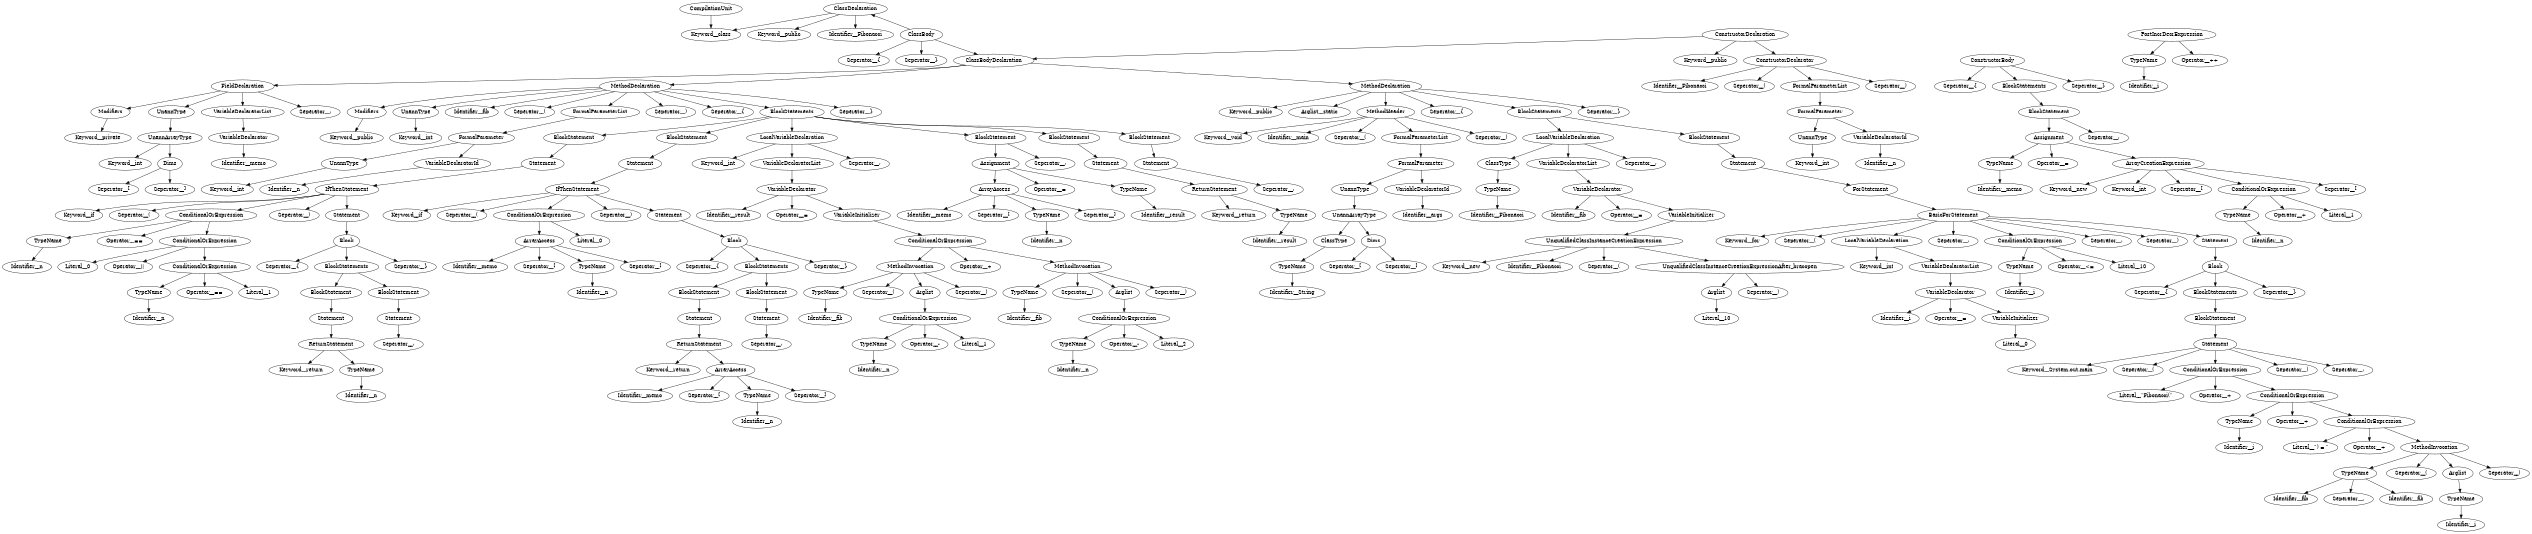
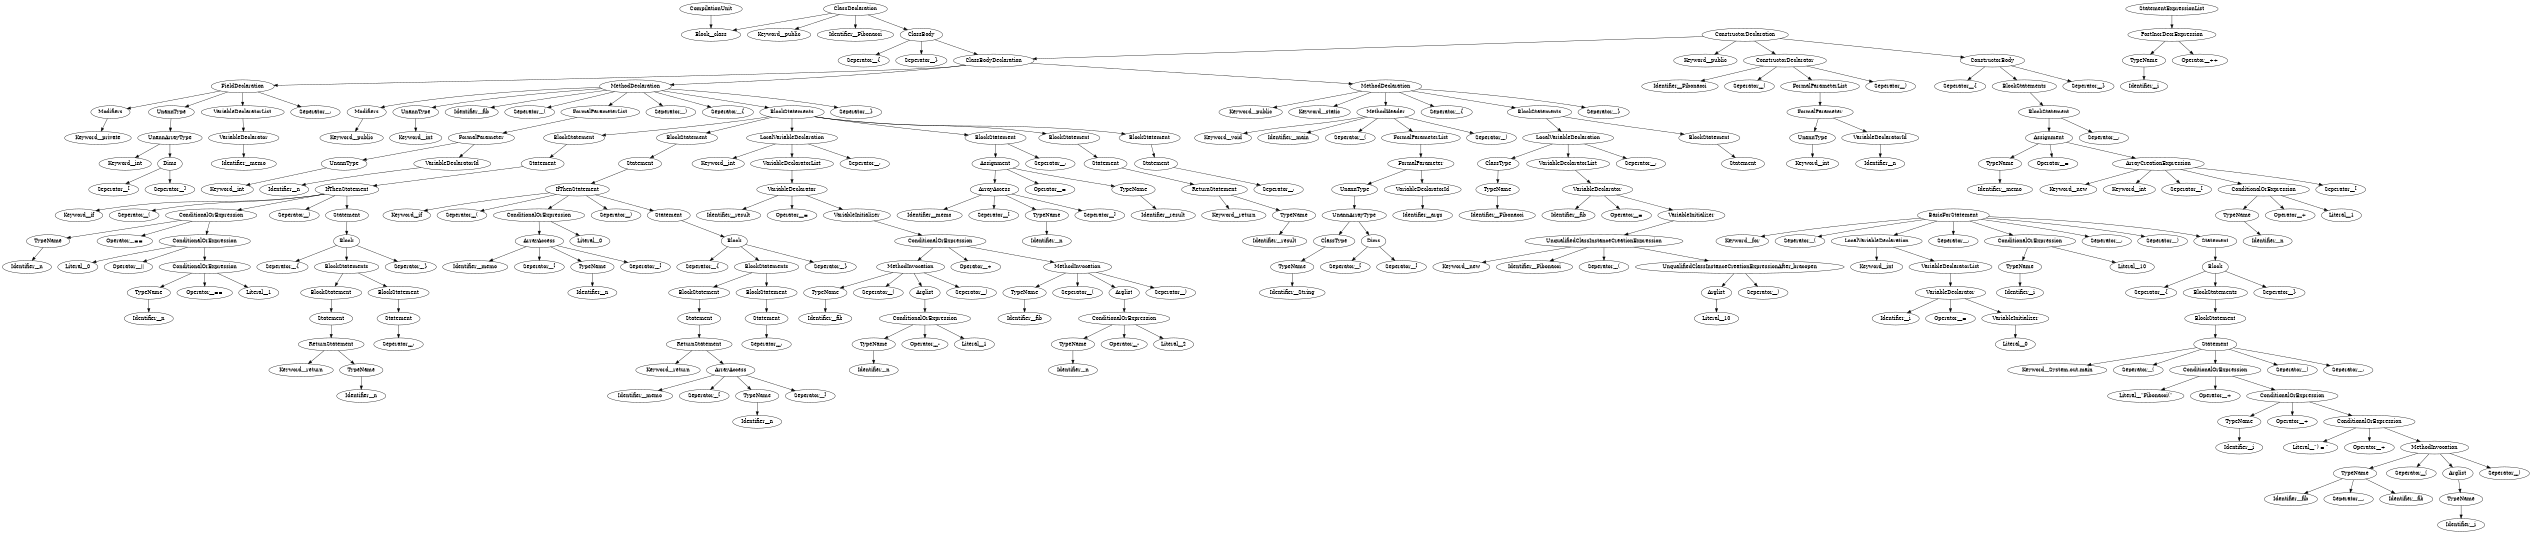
  digraph {
    n1 [label=CompilationUnit]
-   n2 [label=Keyword__class]
+   n2 [label=Block__class]
    n3 [label=ClassDeclaration]
    n4 [label=Keyword__public]
    n5 [label=Identifier__Fibonacci]
    n6 [label=ClassBody]
    n7 [label="Seperator__{"]
    n8 [label=ClassBodyDeclaration]
    n9 [label="Seperator__}"]
    n10 [label=FieldDeclaration]
    n11 [label=MethodDeclaration]
    n12 [label=MethodDeclaration]
    n13 [label=Modifiers]
    n14 [label=UnannType]
    n15 [label=VariableDeclaratorList]
    n16 [label="Seperator__;"]
    n17 [label=ConstructorDeclaration]
    n18 [label=Keyword__public]
    n19 [label=ConstructorDeclarator]
    n20 [label=ConstructorBody]
    n21 [label=Modifiers]
    n22 [label=UnannType]
    n23 [label=Identifier__fib]
    n24 [label="Seperator__("]
    n25 [label=FormalParameterList]
    n26 [label="Seperator__)"]
    n27 [label="Seperator__{"]
    n28 [label=BlockStatements]
    n29 [label="Seperator__}"]
    n30 [label=Keyword__public]
-   n31 [label=Arglist__static]
+   n31 [label=Keyword__static]
    n32 [label=MethodHeader]
    n33 [label="Seperator__{"]
    n34 [label=BlockStatements]
    n35 [label="Seperator__}"]
    n36 [label=Keyword__private]
    n37 [label=UnannArrayType]
    n38 [label=VariableDeclarator]
    n39 [label=Keyword__int]
    n40 [label=Dims]
    n41 [label="Seperator__["]
    n42 [label="Seperator__]"]
    n43 [label=Identifier__memo]
    n44 [label=Identifier__Fibonacci]
    n45 [label="Seperator__("]
    n46 [label=FormalParameterList]
    n47 [label="Seperator__)"]
    n48 [label="Seperator__{"]
    n49 [label=BlockStatements]
    n50 [label="Seperator__}"]
    n51 [label=FormalParameter]
    n52 [label=UnannType]
    n53 [label=VariableDeclaratorId]
    n54 [label=Keyword__int]
    n55 [label=Identifier__n]
    n56 [label=BlockStatement]
    n57 [label=Assignment]
    n58 [label="Seperator__;"]
    n59 [label=TypeName]
    n60 [label="Operator__="]
    n61 [label=ArrayCreationExpression]
    n62 [label=Identifier__memo]
    n63 [label=Keyword__new]
    n64 [label=Keyword__int]
    n65 [label="Seperator__["]
    n66 [label=ConditionalOrExpression]
    n67 [label="Seperator__["]
    n68 [label=TypeName]
    n69 [label="Operator__+"]
    n70 [label=Literal__1]
    n71 [label=Identifier__n]
    n72 [label=Keyword__public]
    n73 [label=Keyword__int]
    n74 [label=FormalParameter]
    n75 [label=BlockStatement]
    n76 [label=BlockStatement]
    n77 [label=LocalVariableDeclaration]
    n78 [label=BlockStatement]
    n79 [label=BlockStatement]
    n80 [label=BlockStatement]
    n81 [label=UnannType]
    n82 [label=VariableDeclaratorId]
    n83 [label=Keyword__int]
    n84 [label=Identifier__n]
    n85 [label=Statement]
    n86 [label=Statement]
    n87 [label=Keyword__int]
    n88 [label=VariableDeclaratorList]
    n89 [label="Seperator__;"]
    n90 [label=Assignment]
    n91 [label="Seperator__;"]
    n92 [label=Statement]
    n93 [label=Statement]
    n94 [label=IfThenStatement]
    n95 [label=Keyword__if]
    n96 [label="Seperator__("]
    n97 [label=ConditionalOrExpression]
    n98 [label="Seperator__)"]
    n99 [label=Statement]
    n100 [label=TypeName]
    n101 [label="Operator__=="]
    n102 [label=ConditionalOrExpression]
    n103 [label=Block]
    n104 [label=Identifier__n]
    n105 [label=Literal__0]
    n106 [label="Operator__||"]
    n107 [label=ConditionalOrExpression]
    n108 [label=TypeName]
    n109 [label="Operator__=="]
    n110 [label=Literal__1]
    n111 [label=Identifier__n]
    n112 [label="Seperator__{"]
    n113 [label=BlockStatements]
    n114 [label="Seperator__}"]
    n115 [label=BlockStatement]
    n116 [label=BlockStatement]
    n117 [label=Statement]
    n118 [label=Statement]
    n119 [label=ReturnStatement]
    n120 [label=Keyword__return]
    n121 [label=TypeName]
    n122 [label=Identifier__n]
    n123 [label="Seperator__;"]
    n124 [label=IfThenStatement]
    n125 [label=Keyword__if]
    n126 [label="Seperator__("]
    n127 [label=ConditionalOrExpression]
    n128 [label="Seperator__)"]
    n129 [label=Statement]
    n130 [label=ArrayAccess]
    n131 [label=Literal__0]
    n132 [label=Block]
    n133 [label=Identifier__memo]
    n134 [label="Seperator__["]
    n135 [label=TypeName]
    n136 [label="Seperator__]"]
    n137 [label=Identifier__n]
    n138 [label="Seperator__{"]
    n139 [label=BlockStatements]
    n140 [label="Seperator__}"]
    n141 [label=BlockStatement]
    n142 [label=BlockStatement]
    n143 [label=Statement]
    n144 [label=Statement]
    n145 [label=ReturnStatement]
    n146 [label=Keyword__return]
    n147 [label=ArrayAccess]
    n148 [label=Identifier__memo]
    n149 [label="Seperator__["]
    n150 [label=TypeName]
    n151 [label="Seperator__]"]
    n152 [label=Identifier__n]
    n153 [label="Seperator__;"]
    n154 [label=VariableDeclarator]
    n155 [label=Identifier__result]
    n156 [label="Operator__="]
    n157 [label=VariableInitializer]
    n158 [label=ConditionalOrExpression]
    n159 [label=MethodInvocation]
    n160 [label="Operator__+"]
    n161 [label=MethodInvocation]
    n162 [label=TypeName]
    n163 [label="Seperator__("]
    n164 [label=Arglist]
    n165 [label="Seperator__)"]
    n166 [label=TypeName]
    n167 [label="Seperator__("]
    n168 [label=Arglist]
    n169 [label="Seperator__)"]
    n170 [label=Identifier__fib]
    n171 [label=ConditionalOrExpression]
    n172 [label=TypeName]
    n173 [label="Operator__-"]
    n174 [label=Literal__1]
    n175 [label=Identifier__n]
    n176 [label=Identifier__fib]
    n177 [label=ConditionalOrExpression]
    n178 [label=TypeName]
    n179 [label="Operator__-"]
    n180 [label=Literal__2]
    n181 [label=Identifier__n]
    n182 [label=ArrayAccess]
    n183 [label="Operator__="]
    n184 [label=TypeName]
    n185 [label=Identifier__memo]
    n186 [label="Seperator__["]
    n187 [label=TypeName]
    n188 [label="Seperator__]"]
    n189 [label=Identifier__result]
    n190 [label=Identifier__n]
    n191 [label=ReturnStatement]
    n192 [label=Keyword__return]
    n193 [label=TypeName]
    n194 [label=Identifier__result]
    n195 [label="Seperator__;"]
    n196 [label=Keyword__void]
    n197 [label=Identifier__main]
    n198 [label="Seperator__("]
    n199 [label=FormalParameterList]
    n200 [label="Seperator__)"]
    n201 [label=LocalVariableDeclaration]
    n202 [label=BlockStatement]
    n203 [label=FormalParameter]
    n204 [label=UnannType]
    n205 [label=VariableDeclaratorId]
    n206 [label=UnannArrayType]
    n207 [label=Identifier__args]
    n208 [label=ClassType]
    n209 [label=Dims]
    n210 [label=TypeName]
    n211 [label="Seperator__["]
    n212 [label="Seperator__]"]
    n213 [label=Identifier__String]
    n214 [label=ClassType]
    n215 [label=VariableDeclaratorList]
    n216 [label="Seperator__;"]
    n217 [label=Statement]
    n218 [label=TypeName]
    n219 [label=VariableDeclarator]
    n220 [label=Identifier__Fibonacci]
    n221 [label=Identifier__fib]
    n222 [label="Operator__="]
    n223 [label=VariableInitializer]
    n224 [label=UnqualifiedClassInstanceCreationExpression]
    n225 [label=Keyword__new]
    n226 [label=Identifier__Fibonacci]
    n227 [label="Seperator__("]
    n228 [label=UnqualifiedClassInstanceCreationExpressionAfter_bracopen]
    n229 [label=Arglist]
    n230 [label="Seperator__)"]
    n231 [label=Literal__10]
-   n232 [label=ForStatement]
    n233 [label=BasicForStatement]
    n234 [label=Keyword__for]
    n235 [label="Seperator__("]
    n236 [label=LocalVariableDeclaration]
    n237 [label="Seperator__;"]
    n238 [label=ConditionalOrExpression]
    n239 [label="Seperator__;"]
    n240 [label="Seperator__)"]
    n241 [label=Statement]
    n242 [label=Keyword__int]
    n243 [label=VariableDeclaratorList]
    n244 [label=TypeName]
-   n245 [label="Operator__<="]
    n246 [label=Literal__10]
+   n247 [label=StatementExpressionList]
    n248 [label=PostIncrDecrExpression]
    n249 [label=Block]
    n250 [label=VariableDeclarator]
    n251 [label=Identifier__i]
    n252 [label="Operator__="]
    n253 [label=VariableInitializer]
    n254 [label=Literal__0]
    n255 [label=Identifier__i]
    n256 [label=TypeName]
    n257 [label="Operator__++"]
    n258 [label=Identifier__i]
    n259 [label="Seperator__{"]
    n260 [label=BlockStatements]
    n261 [label="Seperator__}"]
    n262 [label=BlockStatement]
    n263 [label=Statement]
    n264 [label="Keyword__System.out.main"]
    n265 [label="Seperator__("]
    n266 [label=ConditionalOrExpression]
    n267 [label="Seperator__)"]
    n268 [label="Seperator__;"]
    n269 [label="Literal__\"Fibonacci(\""]
    n270 [label="Operator__+"]
    n271 [label=ConditionalOrExpression]
    n272 [label=TypeName]
    n273 [label="Operator__+"]
    n274 [label=ConditionalOrExpression]
    n275 [label=Identifier__i]
    n276 [label="Literal__\") = \""]
    n277 [label="Operator__+"]
    n278 [label=MethodInvocation]
    n279 [label=TypeName]
    n280 [label="Seperator__("]
    n281 [label=Arglist]
    n282 [label="Seperator__)"]
    n283 [label=Identifier__fib]
    n284 [label="Seperator__."]
    n285 [label=Identifier__fib]
    n286 [label=TypeName]
    n287 [label=Identifier__i]
    n1 -> n2
    n3 -> n2
    n3 -> n4
    n3 -> n5
-   n6 -> n3
+   n3 -> n6
    n6 -> n7
    n6 -> n8
    n6 -> n9
    n8 -> n10
    n8 -> n11
    n8 -> n12
    n10 -> n13
    n10 -> n14
    n10 -> n15
    n10 -> n16
    n11 -> n21
    n11 -> n22
    n11 -> n23
    n11 -> n24
    n11 -> n25
    n11 -> n26
    n11 -> n27
    n11 -> n28
    n11 -> n29
    n12 -> n30
    n12 -> n31
    n12 -> n32
    n12 -> n33
    n12 -> n34
    n12 -> n35
    n13 -> n36
    n14 -> n37
    n15 -> n38
    n17 -> n8
    n17 -> n18
    n17 -> n19
+   n17 -> n20
    n19 -> n44
    n19 -> n45
    n19 -> n46
    n19 -> n47
    n20 -> n48
    n20 -> n49
    n20 -> n50
    n21 -> n72
    n22 -> n73
    n25 -> n74
    n28 -> n75
    n28 -> n76
    n28 -> n77
    n28 -> n78
    n28 -> n79
    n28 -> n80
    n32 -> n196
    n32 -> n197
    n32 -> n198
    n32 -> n199
    n32 -> n200
    n34 -> n201
    n34 -> n202
    n37 -> n39
    n37 -> n40
    n38 -> n43
    n40 -> n41
    n40 -> n42
    n46 -> n51
    n49 -> n56
    n51 -> n52
    n51 -> n53
    n52 -> n54
    n53 -> n55
    n56 -> n57
    n56 -> n58
    n57 -> n59
    n57 -> n60
    n57 -> n61
    n59 -> n62
    n61 -> n63
    n61 -> n64
    n61 -> n65
    n61 -> n66
    n61 -> n67
    n66 -> n68
    n66 -> n69
    n66 -> n70
    n68 -> n71
    n74 -> n81
    n74 -> n82
    n75 -> n85
    n76 -> n86
    n77 -> n87
    n77 -> n88
    n77 -> n89
    n78 -> n90
    n78 -> n91
    n79 -> n92
    n80 -> n93
    n81 -> n83
    n82 -> n84
    n85 -> n94
    n86 -> n124
    n88 -> n154
    n90 -> n182
    n90 -> n183
    n90 -> n184
    n92 -> n191
    n93 -> n195
    n94 -> n95
    n94 -> n96
    n94 -> n97
    n94 -> n98
    n94 -> n99
    n97 -> n100
    n97 -> n101
    n97 -> n102
    n99 -> n103
    n100 -> n104
    n102 -> n105
    n102 -> n106
    n102 -> n107
    n103 -> n112
    n103 -> n113
    n103 -> n114
    n107 -> n108
    n107 -> n109
    n107 -> n110
    n108 -> n111
    n113 -> n115
    n113 -> n116
    n115 -> n117
    n116 -> n118
    n117 -> n119
    n118 -> n123
    n119 -> n120
    n119 -> n121
    n121 -> n122
    n124 -> n125
    n124 -> n126
    n124 -> n127
    n124 -> n128
    n124 -> n129
    n127 -> n130
    n127 -> n131
    n129 -> n132
    n130 -> n133
    n130 -> n134
    n130 -> n135
    n130 -> n136
    n132 -> n138
    n132 -> n139
    n132 -> n140
    n135 -> n137
    n139 -> n141
    n139 -> n142
    n141 -> n143
    n142 -> n144
    n143 -> n145
    n144 -> n153
    n145 -> n146
    n145 -> n147
    n147 -> n148
    n147 -> n149
    n147 -> n150
    n147 -> n151
    n150 -> n152
    n154 -> n155
    n154 -> n156
    n154 -> n157
    n157 -> n158
    n158 -> n159
    n158 -> n160
    n158 -> n161
    n159 -> n162
    n159 -> n163
    n159 -> n164
    n159 -> n165
    n161 -> n166
    n161 -> n167
    n161 -> n168
    n161 -> n169
    n162 -> n170
    n164 -> n171
    n166 -> n176
    n168 -> n177
    n171 -> n172
    n171 -> n173
    n171 -> n174
    n172 -> n175
    n177 -> n178
    n177 -> n179
    n177 -> n180
    n178 -> n181
    n182 -> n185
    n182 -> n186
    n182 -> n187
    n182 -> n188
    n184 -> n189
    n187 -> n190
    n191 -> n192
    n191 -> n193
    n193 -> n194
    n199 -> n203
    n201 -> n214
    n201 -> n215
    n201 -> n216
    n202 -> n217
    n203 -> n204
    n203 -> n205
    n204 -> n206
    n205 -> n207
    n206 -> n208
    n206 -> n209
    n208 -> n210
    n209 -> n211
    n209 -> n212
    n210 -> n213
    n214 -> n218
    n215 -> n219
-   n217 -> n232
    n218 -> n220
    n219 -> n221
    n219 -> n222
    n219 -> n223
    n223 -> n224
    n224 -> n225
    n224 -> n226
    n224 -> n227
    n224 -> n228
    n228 -> n229
    n228 -> n230
    n229 -> n231
-   n232 -> n233
    n233 -> n234
    n233 -> n235
    n233 -> n236
    n233 -> n237
    n233 -> n238
    n233 -> n239
    n233 -> n240
    n233 -> n241
    n236 -> n242
    n236 -> n243
    n238 -> n244
-   n238 -> n245
    n238 -> n246
    n241 -> n249
    n243 -> n250
    n244 -> n255
+   n247 -> n248
    n248 -> n256
    n248 -> n257
    n249 -> n259
    n249 -> n260
    n249 -> n261
    n250 -> n251
    n250 -> n252
    n250 -> n253
    n253 -> n254
    n256 -> n258
    n260 -> n262
    n262 -> n263
    n263 -> n264
    n263 -> n265
    n263 -> n266
    n263 -> n267
    n263 -> n268
    n266 -> n269
    n266 -> n270
    n266 -> n271
    n271 -> n272
    n271 -> n273
    n271 -> n274
    n272 -> n275
    n274 -> n276
    n274 -> n277
    n274 -> n278
    n278 -> n279
    n278 -> n280
    n278 -> n281
    n278 -> n282
    n279 -> n283
    n279 -> n284
    n279 -> n285
    n281 -> n286
    n286 -> n287
  }
